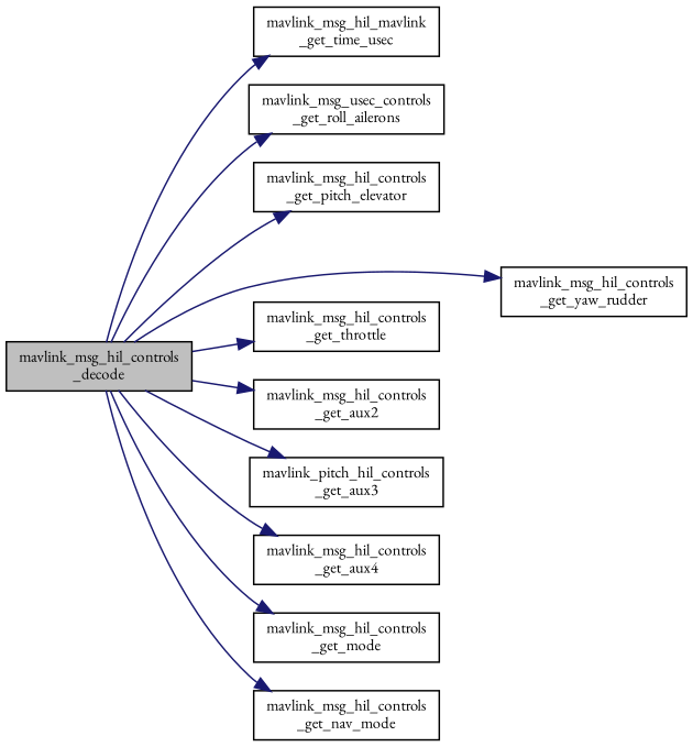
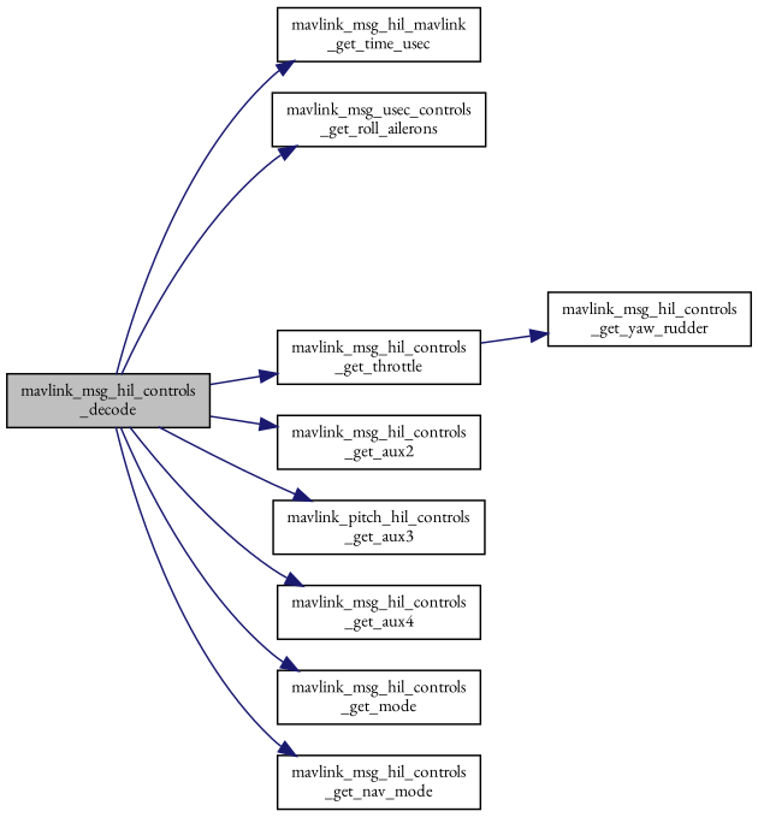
  digraph {
    fontname="EB Garamond"
    rankdir=LR
    node [color=black fillcolor=white fontname="EB Garamond" fontsize=10 shape=record style=filled]
    edge [color=midnightblue fontname="EB Garamond" fontsize=10 labelfontname=Helvetica labelfontsize=10 style=solid]
    n1 [fillcolor=grey75 fontcolor=black height=0.2 label="mavlink_msg_hil_controls\l_decode" width=0.4]
    n2 [height=0.2 label="mavlink_msg_hil_mavlink\l_get_time_usec" width=0.4]
    n3 [height=0.2 label="mavlink_msg_usec_controls\l_get_roll_ailerons" width=0.4]
-   n4 [height=0.2 label="mavlink_msg_hil_controls\l_get_pitch_elevator" width=0.4]
    n5 [height=0.2 label="mavlink_msg_hil_controls\l_get_yaw_rudder" width=0.4]
    n6 [height=0.2 label="mavlink_msg_hil_controls\l_get_throttle" width=0.4]
    n7 [height=0.2 label="mavlink_msg_hil_controls\l_get_aux2" width=0.4]
    n8 [height=0.2 label="mavlink_pitch_hil_controls\l_get_aux3" width=0.4]
    n9 [height=0.2 label="mavlink_msg_hil_controls\l_get_aux4" width=0.4]
    n10 [height=0.2 label="mavlink_msg_hil_controls\l_get_mode" width=0.4]
    n11 [height=0.2 label="mavlink_msg_hil_controls\l_get_nav_mode" width=0.4]
    n1 -> n2
    n1 -> n3
-   n1 -> n4
-   n1 -> n5
+   n6 -> n5
    n1 -> n6
    n1 -> n7
    n1 -> n8
    n1 -> n9
    n1 -> n10
    n1 -> n11
  }
